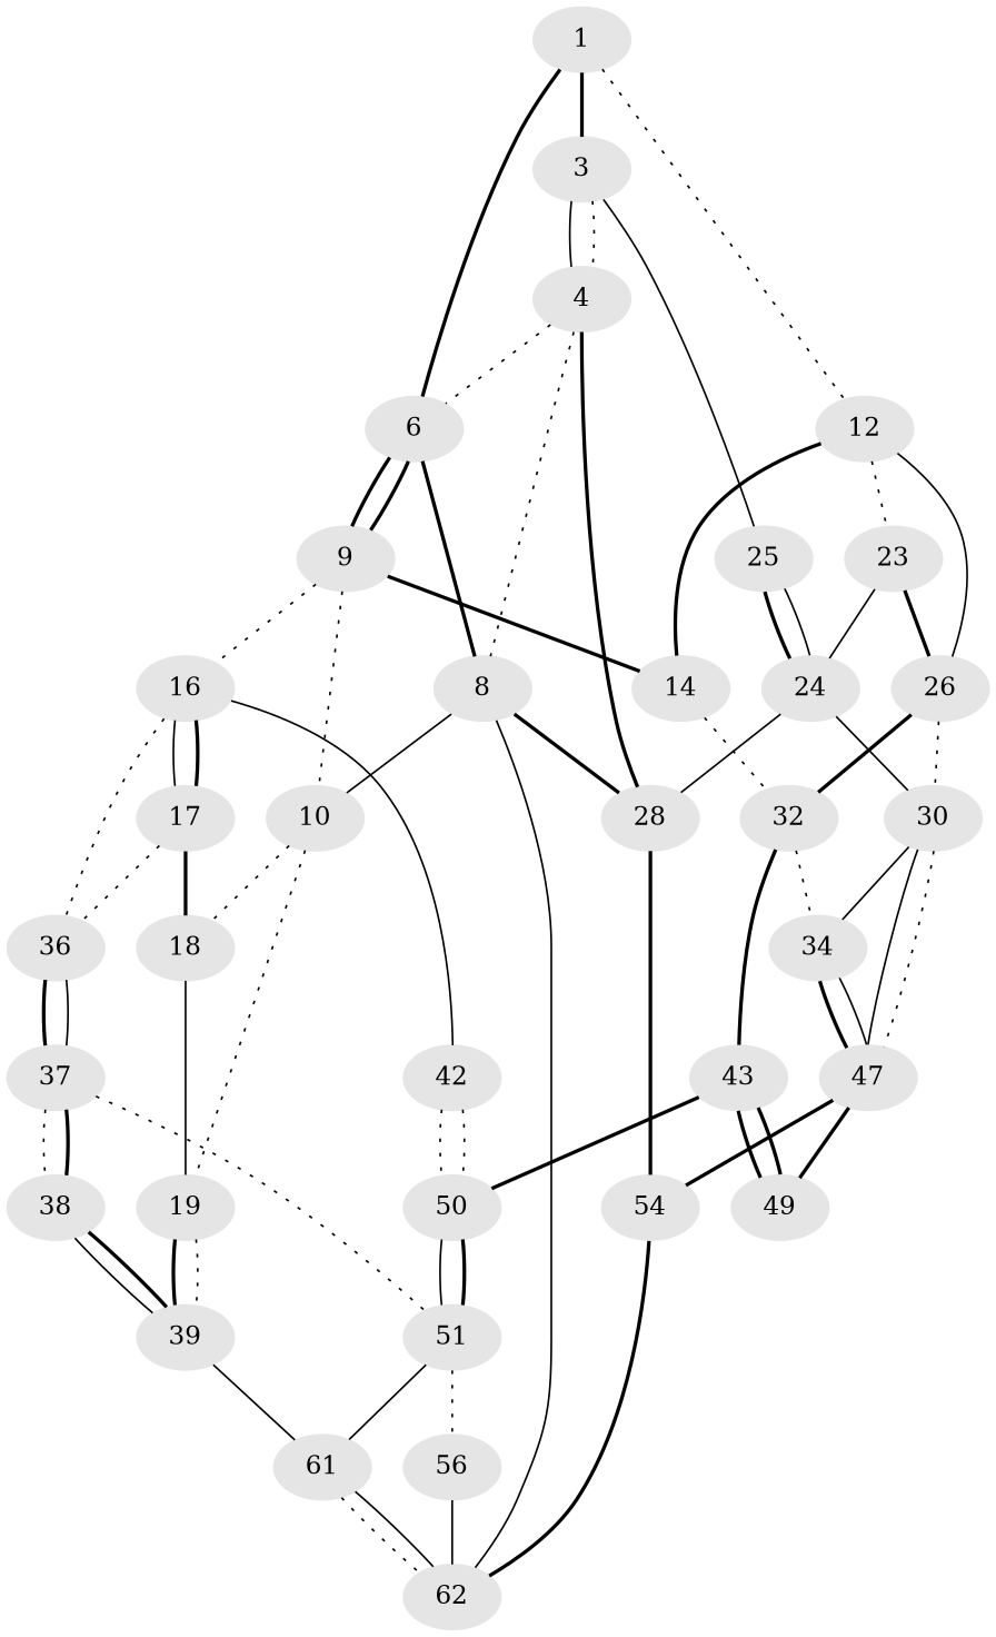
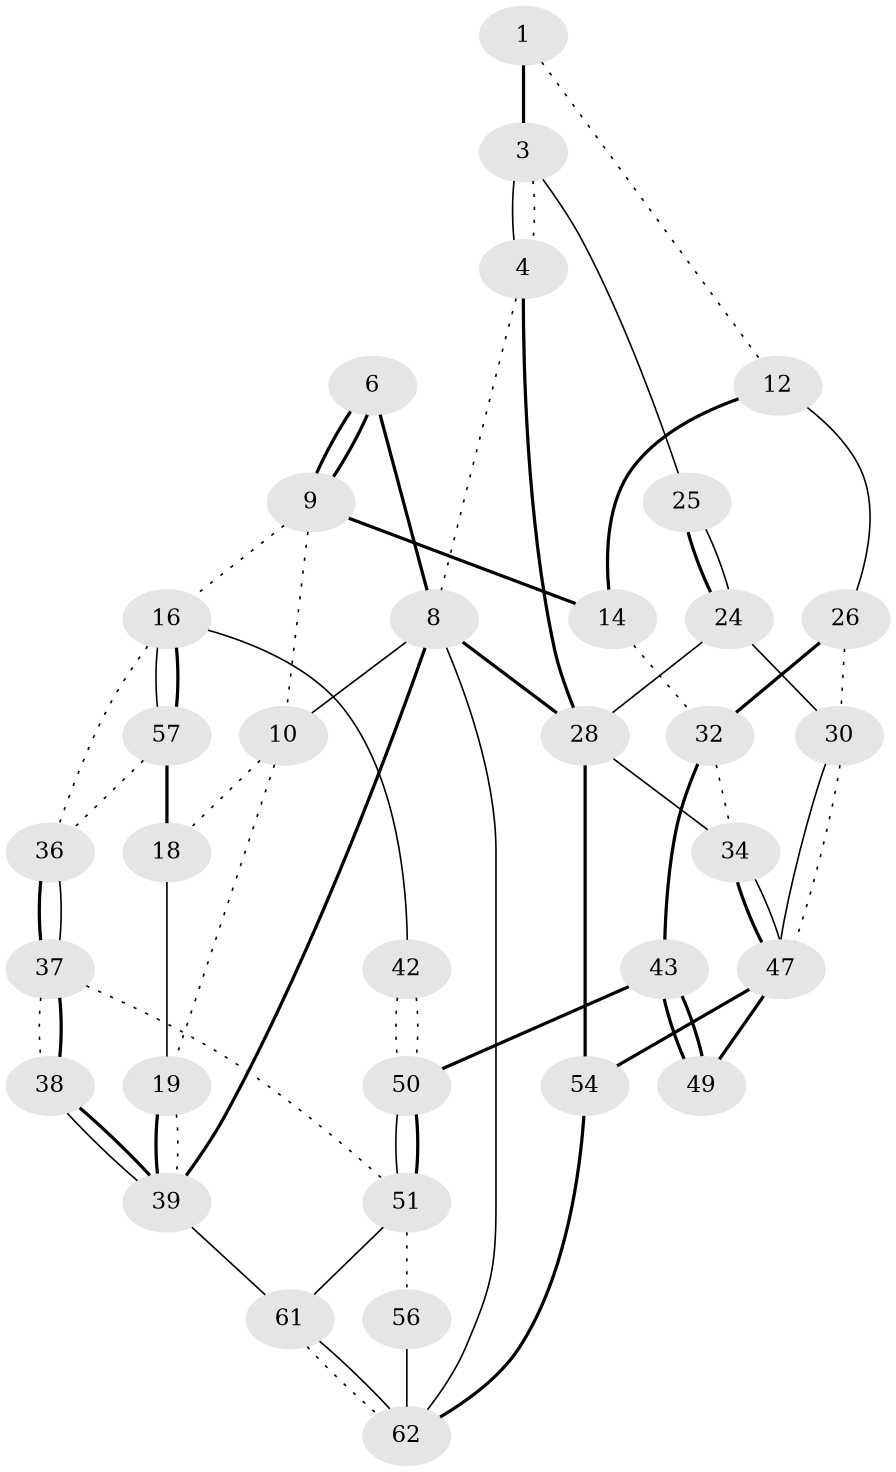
  graph {
    node [color=gray90 style=filled]
    edge [style=bold]
    1 [super="+2"]
    3
    6 [super="+7"]
    12 [super="+13"]
    4 [super="+5"]
    n6 [label=25]
    8 [super="+46"]
    9 [super="+15"]
    14 [super="+33"]
-   23 [super="+25"]
    26 [super="+27"]
    28 [super="+53"]
    24 [super="+29"]
    10 [super="+11"]
    39 [super="+45"]
    62 [super="+63"]
    54 [super="+60"]
    16 [super="+40"]
    18 [super="+20"]
    19
    61
    32 [super="+35"]
-   17 [super="+21"]
+   17 [super="+21" label=57]
    36
    42
    30 [super="+31"]
    34
    43 [super="+44"]
    37 [super="+52"]
    50
    47 [super="+48"]
    49
    38
    51 [super="+57"]
    56 [super="+59"]
    1 -- 3
-   1 -- 6
    1 -- 12 [style=dotted]
    3 -- 4 [style=solid]
    3 -- 4 [style=dotted]
    3 -- n6 [style=solid]
    6 -- 8
    6 -- 9
    6 -- 9
    12 -- 14
-   12 -- 23 [style=dotted]
    12 -- 26 [style=solid]
-   4 -- 6 [style=dotted]
    4 -- 8 [style=dotted]
    4 -- 28 [weight=2]
    n6 -- 24
    n6 -- 24 [style=solid]
    8 -- 28
    8 -- 10 [style=solid]
+   8 -- 39
    8 -- 62 [style=solid]
    9 -- 14
    9 -- 10 [style=dotted]
    9 -- 16 [style=dotted]
    14 -- 32 [style=dotted]
-   23 -- 26
-   23 -- 24 [style=solid]
    26 -- 32
    26 -- 30 [style=dotted]
    28 -- 54
    24 -- 28 [style=solid]
    24 -- 30 [style=solid]
    10 -- 18 [style=dotted]
    10 -- 19 [style=dotted]
    39 -- 61 [style=solid]
    54 -- 62
    16 -- 17 [style=solid]
    16 -- 17
    16 -- 36 [style=dotted]
    16 -- 42 [style=solid]
    18 -- 19 [style=solid]
    19 -- 39
    19 -- 39 [style=dotted]
    61 -- 62 [style=dotted]
    61 -- 62 [style=solid]
    32 -- 34 [style=dotted]
    32 -- 43
    17 -- 18 [weight=2]
    17 -- 36 [style=dotted]
    36 -- 37
    36 -- 37 [style=solid]
    42 -- 50 [style=dotted]
    42 -- 50 [style=dotted]
-   30 -- 34 [style=solid]
+   28 -- 34 [style=solid]
    30 -- 47 [style=solid]
    30 -- 47 [style=dotted]
    34 -- 47
    34 -- 47 [style=solid]
    43 -- 50
    43 -- 49
    43 -- 49
    37 -- 38 [style=dotted weight=2]
    37 -- 38
    37 -- 51 [style=dotted]
    50 -- 51 [style=solid]
    50 -- 51
    47 -- 54
    47 -- 49
    38 -- 39 [style=solid]
    38 -- 39
    51 -- 61 [style=solid]
    51 -- 56 [style=dotted]
    56 -- 62 [style=solid]
  }
